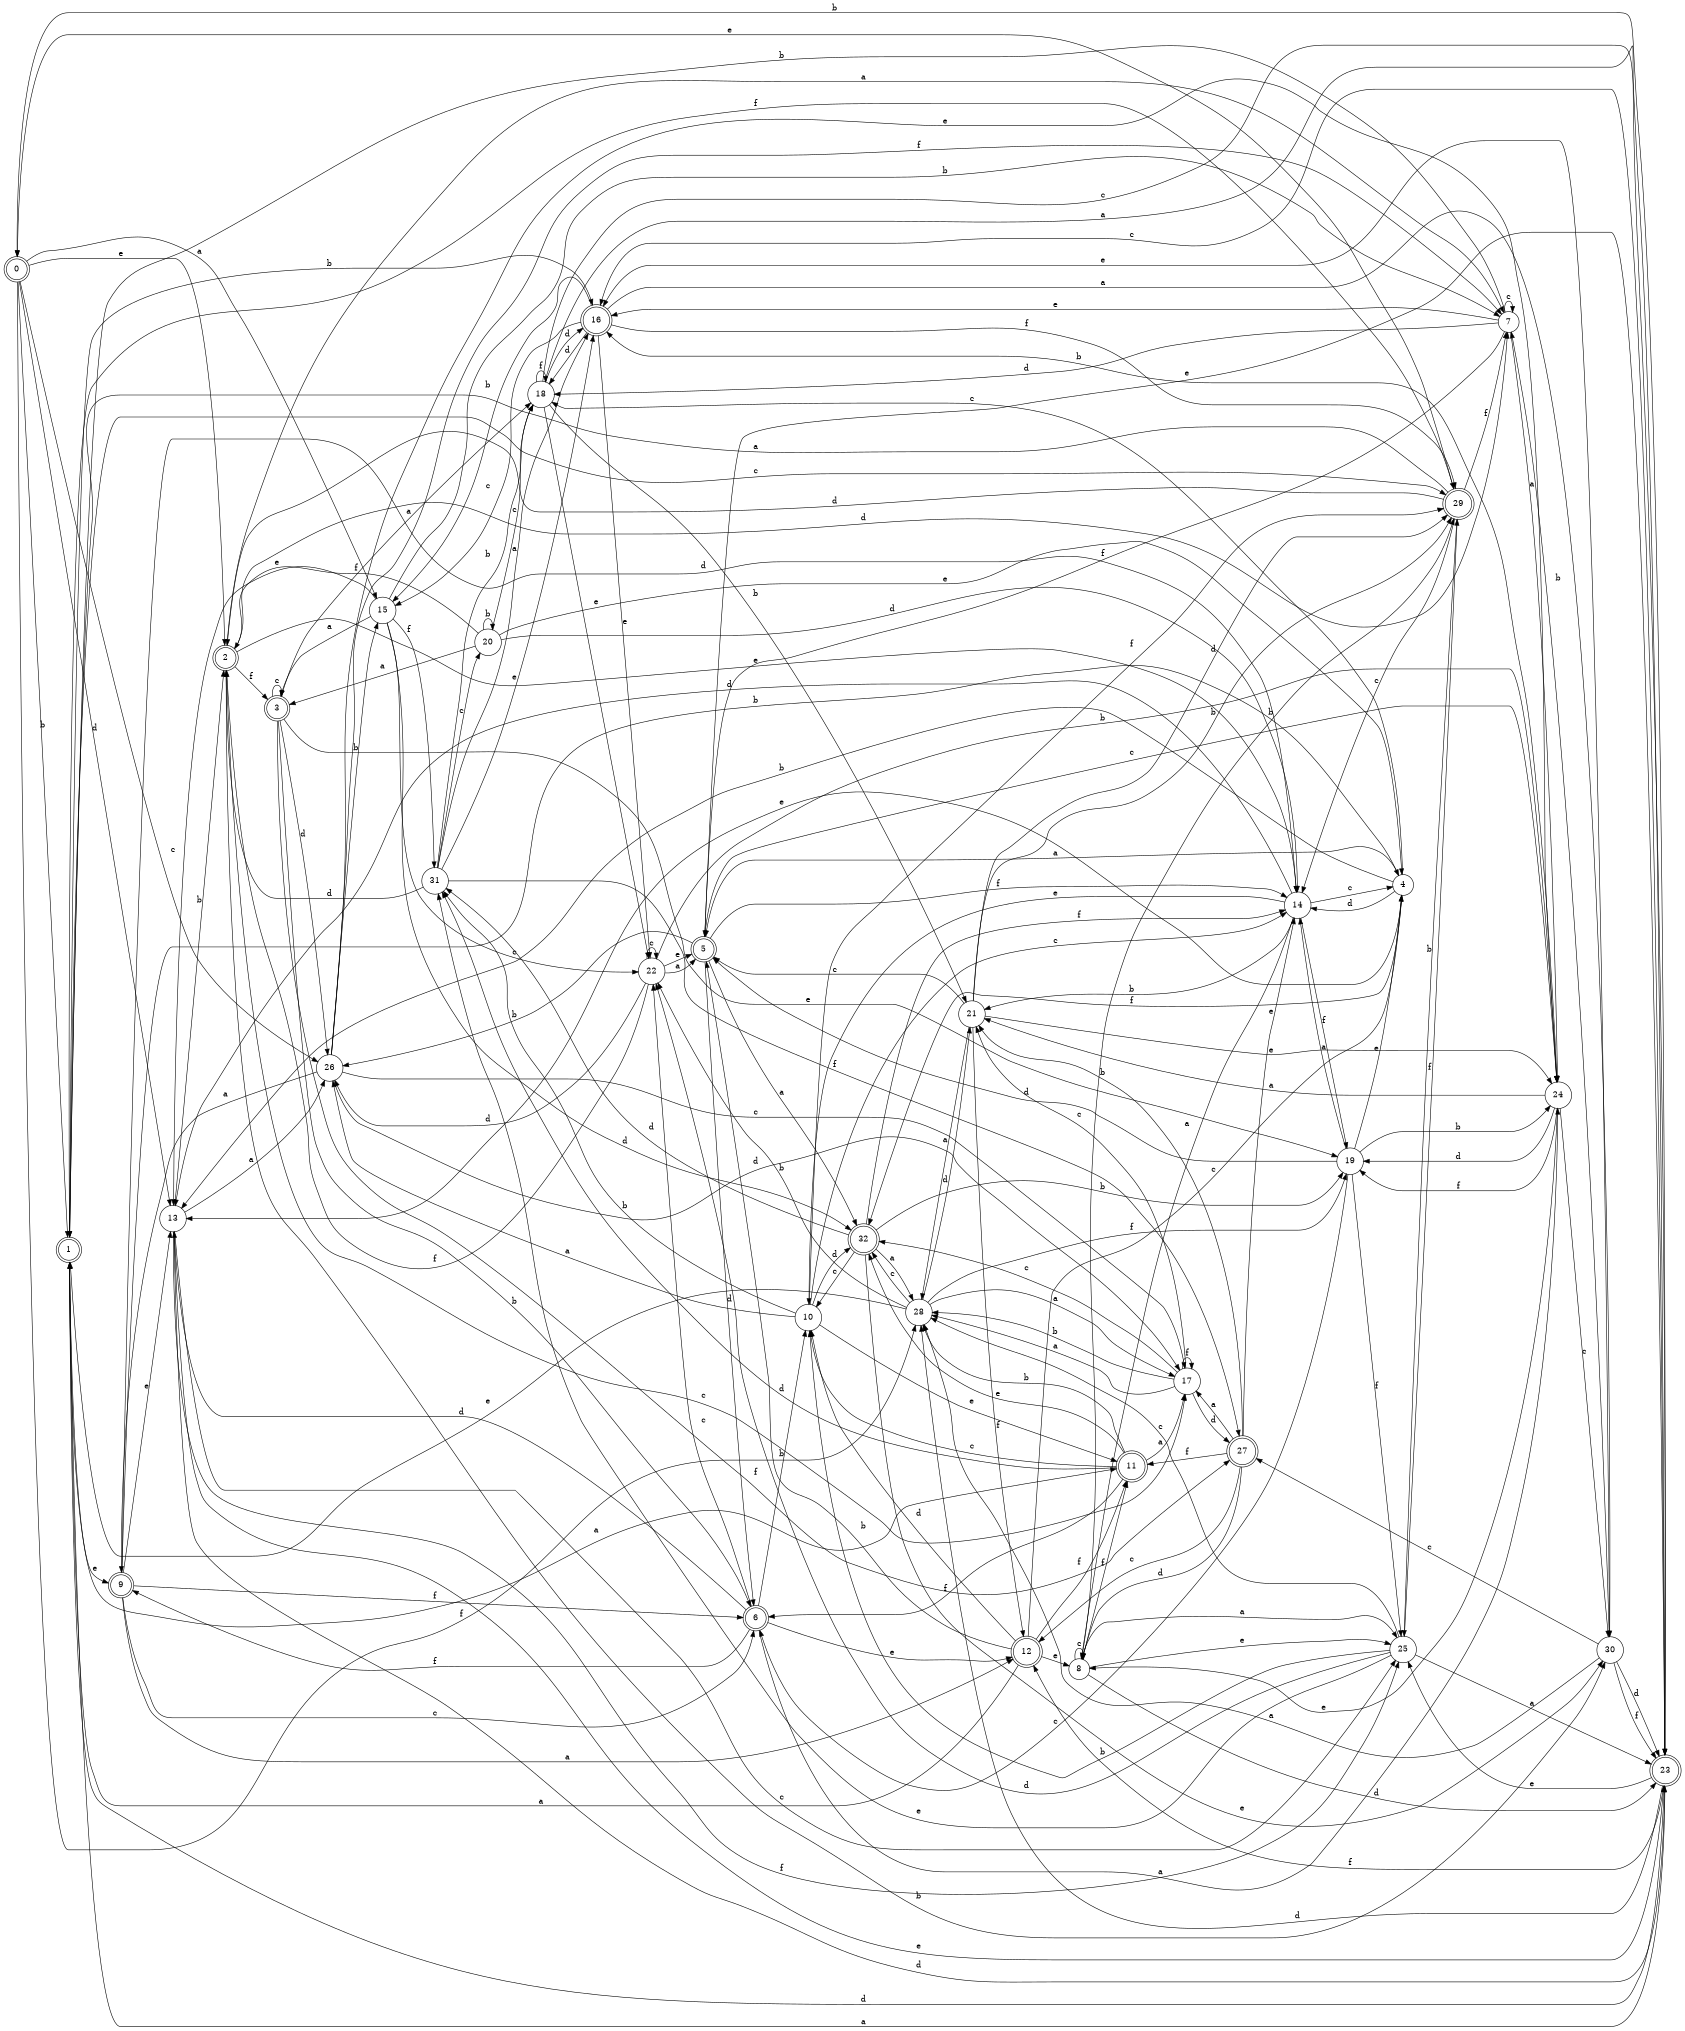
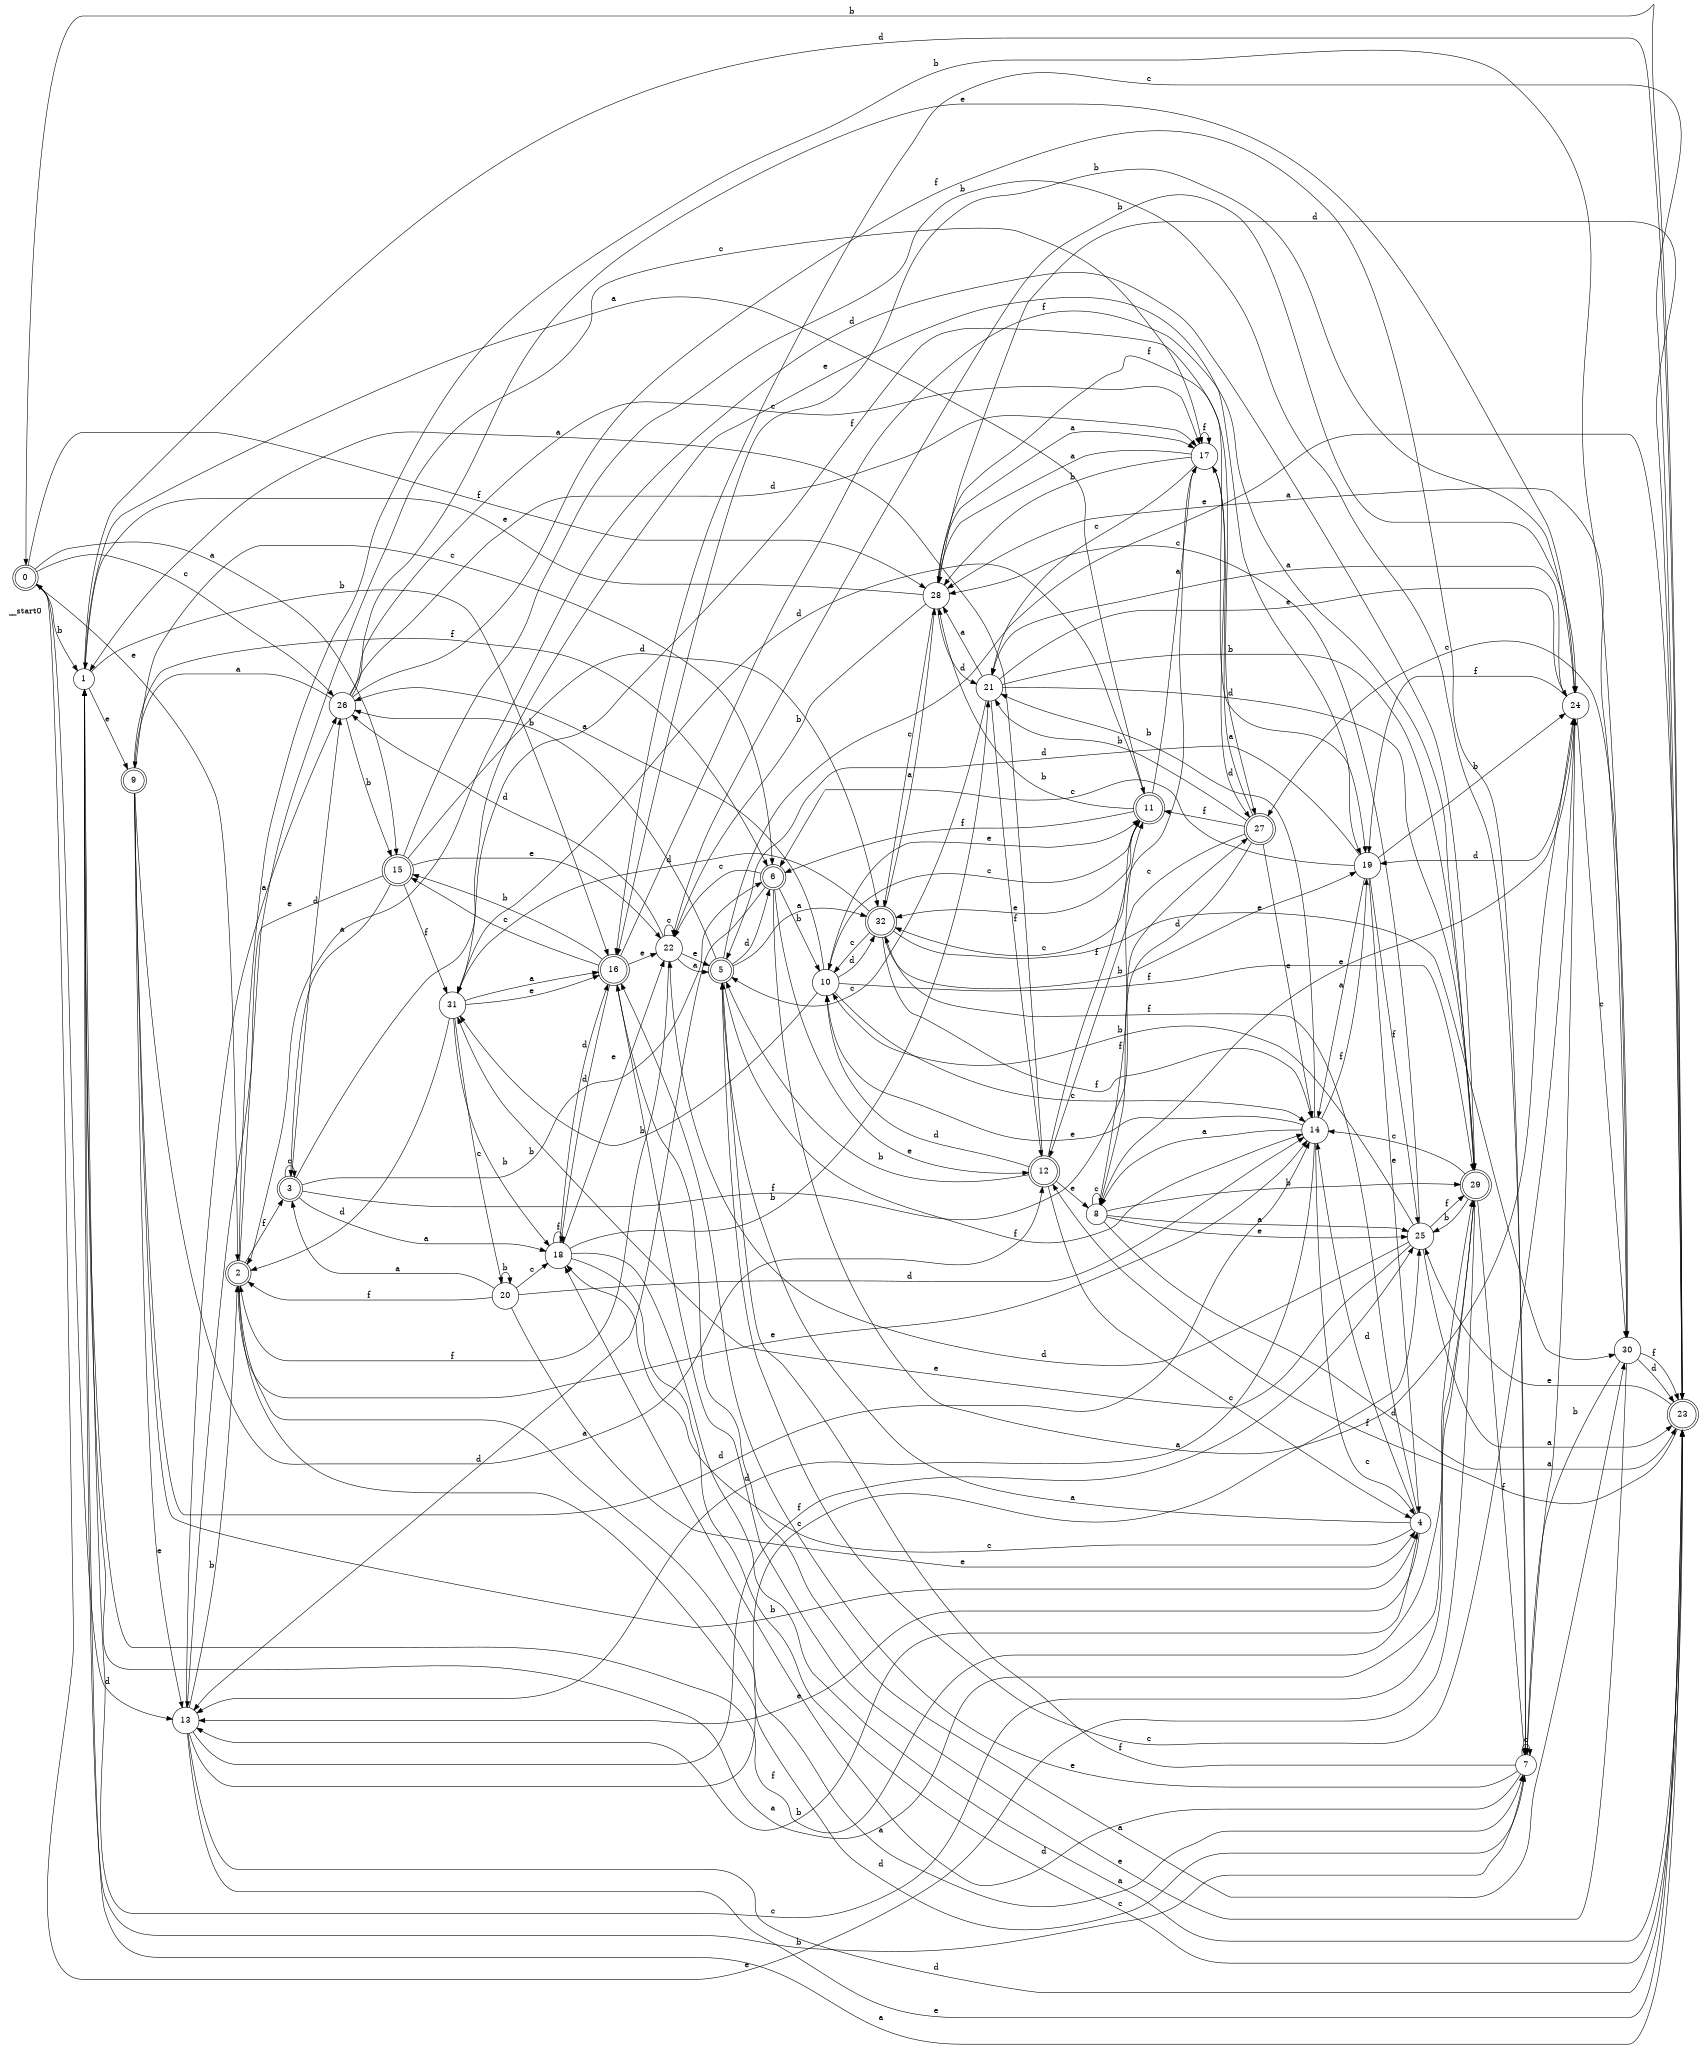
  digraph {
    rankdir=LR
    node [shape=circle color=black fillcolor=white style=filled]
+   __start0 [shape=none color="" fillcolor="" style=""]
    n2 [label=0 shape=doublecircle style="rounded,filled"]
-   n3 [label=1 shape=doublecircle]
+   n3 [label=1]
    n4 [label=2 shape=doublecircle style="rounded,filled"]
    n5 [label=13]
-   n6 [label=15 style="rounded,filled"]
+   n6 [label=15 shape=doublecircle style="rounded,filled"]
    n7 [label=26]
    n8 [label=28]
    n9 [label=9 shape=doublecircle style="rounded,filled"]
    n10 [label=11 shape=doublecircle style="rounded,filled"]
    n11 [label=16 shape=doublecircle style="rounded,filled"]
    n12 [label=23 shape=doublecircle style="rounded,filled"]
    n13 [label=29 shape=doublecircle style="rounded,filled"]
    n14 [label=3 shape=doublecircle style="rounded,filled"]
    n15 [label=7]
    n16 [label=14]
    n17 [label=17]
    n18 [label=30]
    n19 [label=25]
    n20 [label=32 shape=doublecircle style="rounded,filled"]
    n21 [label=22]
    n22 [label=31]
    n23 [label=24]
    n24 [label=19]
    n25 [label=21]
    n26 [label=6 shape=doublecircle style="rounded,filled"]
    n27 [label=4]
    n28 [label=12 shape=doublecircle style="rounded,filled"]
    n29 [label=10]
    n30 [label=18]
    n31 [label=27 shape=doublecircle style="rounded,filled"]
    n32 [label=5 shape=doublecircle style="rounded,filled"]
    n33 [label=8]
    n34 [label=20]
    n2 -> n3 [label=b]
    n2 -> n4 [label=e]
    n2 -> n5 [label=d]
    n2 -> n6 [label=a]
    n2 -> n7 [label=c]
    n2 -> n8 [label=f]
    n3 -> n9 [label=e]
    n3 -> n10 [label=a]
    n3 -> n11 [label=b]
    n3 -> n12 [label=d]
    n3 -> n13 [label=c]
    n3 -> n13 [label=f]
    n4 -> n14 [label=f]
    n4 -> n15 [label=a]
    n4 -> n15 [label=d]
    n4 -> n16 [label=e]
    n4 -> n17 [label=c]
    n4 -> n18 [label=b]
    n5 -> n4 [label=b]
    n5 -> n7 [label=a]
    n5 -> n12 [label=d]
    n5 -> n12 [label=e]
    n5 -> n19 [label=c]
    n5 -> n19 [label=f]
    n6 -> n5 [label=e]
    n6 -> n14 [label=a]
    n6 -> n15 [label=b]
    n6 -> n20 [label=d]
-   n6 -> n21 [label=c]
+   n6 -> n21 [label=e]
    n6 -> n22 [label=f]
    n7 -> n6 [label=b]
    n7 -> n9 [label=a]
    n7 -> n15 [label=f]
    n7 -> n17 [label=c]
    n7 -> n17 [label=d]
    n7 -> n23 [label=e]
    n8 -> n3 [label=e]
    n8 -> n17 [label=a]
    n8 -> n20 [label=c]
    n8 -> n21 [label=b]
    n8 -> n24 [label=f]
    n8 -> n25 [label=d]
    n9 -> n5 [label=e]
    n9 -> n16 [label=d]
    n9 -> n26 [label=c]
    n9 -> n26 [label=f]
    n9 -> n27 [label=b]
    n9 -> n28 [label=a]
    n10 -> n8 [label=b]
    n10 -> n17 [label=a]
    n10 -> n20 [label=e]
    n10 -> n22 [label=d]
    n10 -> n26 [label=f]
    n10 -> n29 [label=c]
    n11 -> n6 [label=b]
    n11 -> n6 [label=c]
    n11 -> n13 [label=f]
    n11 -> n18 [label=a]
    n11 -> n21 [label=e]
    n11 -> n30 [label=d]
    n12 -> n2 [label=b]
    n12 -> n3 [label=a]
    n12 -> n8 [label=d]
    n12 -> n11 [label=c]
    n12 -> n19 [label=e]
    n12 -> n28 [label=f]
    n13 -> n2 [label=e]
    n13 -> n3 [label=a]
    n13 -> n4 [label=d]
    n13 -> n15 [label=f]
    n13 -> n16 [label=c]
    n13 -> n19 [label=b]
    n14 -> n7 [label=d]
    n14 -> n14 [label=c]
    n14 -> n24 [label=e]
    n14 -> n26 [label=b]
    n14 -> n30 [label=a]
    n14 -> n31 [label=f]
    n15 -> n3 [label=b]
    n15 -> n11 [label=e]
    n15 -> n15 [label=c]
    n15 -> n23 [label=a]
    n15 -> n30 [label=d]
    n15 -> n32 [label=f]
    n16 -> n5 [label=d]
    n16 -> n24 [label=f]
    n16 -> n25 [label=b]
    n16 -> n27 [label=c]
    n16 -> n29 [label=e]
    n16 -> n33 [label=a]
    n17 -> n8 [label=a]
    n17 -> n8 [label=b]
    n17 -> n17 [label=f]
    n17 -> n20 [label=c]
    n17 -> n25 [label=c]
    n17 -> n31 [label=d]
    n18 -> n8 [label=a]
    n18 -> n11 [label=e]
    n18 -> n12 [label=d]
    n18 -> n12 [label=f]
    n18 -> n15 [label=b]
    n18 -> n31 [label=c]
    n19 -> n8 [label=c]
    n19 -> n12 [label=a]
    n19 -> n13 [label=f]
    n19 -> n21 [label=d]
    n19 -> n22 [label=e]
    n19 -> n29 [label=b]
    n20 -> n8 [label=a]
    n20 -> n16 [label=f]
    n20 -> n18 [label=e]
    n20 -> n22 [label=d]
    n20 -> n24 [label=b]
    n20 -> n29 [label=c]
    n21 -> n4 [label=f]
    n21 -> n7 [label=d]
    n21 -> n21 [label=c]
    n21 -> n23 [label=b]
    n21 -> n32 [label=a]
    n21 -> n32 [label=e]
    n22 -> n4 [label=d]
    n22 -> n11 [label=a]
    n22 -> n11 [label=e]
    n22 -> n30 [label=b]
    n22 -> n31 [label=f]
    n22 -> n34 [label=c]
    n23 -> n11 [label=b]
    n23 -> n18 [label=c]
    n23 -> n24 [label=d]
    n23 -> n24 [label=f]
    n23 -> n25 [label=a]
    n23 -> n33 [label=e]
    n24 -> n16 [label=a]
    n24 -> n19 [label=f]
    n24 -> n23 [label=b]
    n24 -> n26 [label=c]
    n24 -> n27 [label=e]
    n24 -> n32 [label=d]
    n25 -> n8 [label=a]
    n25 -> n13 [label=b]
    n25 -> n13 [label=d]
    n25 -> n23 [label=e]
    n25 -> n28 [label=f]
    n25 -> n32 [label=c]
    n26 -> n5 [label=d]
-   n26 -> n9 [label=f]
    n26 -> n21 [label=c]
    n26 -> n23 [label=a]
    n26 -> n28 [label=e]
    n26 -> n29 [label=b]
    n27 -> n5 [label=b]
    n27 -> n5 [label=e]
    n27 -> n16 [label=d]
    n27 -> n20 [label=f]
    n27 -> n30 [label=c]
    n27 -> n32 [label=a]
    n28 -> n3 [label=a]
    n28 -> n10 [label=f]
    n28 -> n27 [label=c]
    n28 -> n29 [label=d]
    n28 -> n32 [label=b]
    n28 -> n33 [label=e]
    n29 -> n7 [label=a]
    n29 -> n10 [label=e]
    n29 -> n13 [label=f]
    n29 -> n16 [label=c]
    n29 -> n20 [label=d]
    n29 -> n22 [label=b]
    n30 -> n11 [label=d]
    n30 -> n12 [label=a]
    n30 -> n12 [label=c]
    n30 -> n21 [label=e]
    n30 -> n25 [label=b]
    n30 -> n30 [label=f]
    n31 -> n10 [label=f]
    n31 -> n16 [label=e]
    n31 -> n17 [label=a]
    n31 -> n25 [label=b]
    n31 -> n28 [label=c]
    n31 -> n33 [label=d]
    n32 -> n7 [label=b]
    n32 -> n12 [label=e]
    n32 -> n16 [label=f]
    n32 -> n20 [label=a]
    n32 -> n23 [label=c]
    n32 -> n26 [label=d]
    n33 -> n10 [label=f]
    n33 -> n12 [label=d]
    n33 -> n13 [label=b]
    n33 -> n19 [label=a]
    n33 -> n19 [label=e]
    n33 -> n33 [label=c]
    n34 -> n4 [label=f]
    n34 -> n14 [label=a]
    n34 -> n16 [label=d]
    n34 -> n27 [label=e]
    n34 -> n30 [label=c]
    n34 -> n34 [label=b]
  }
